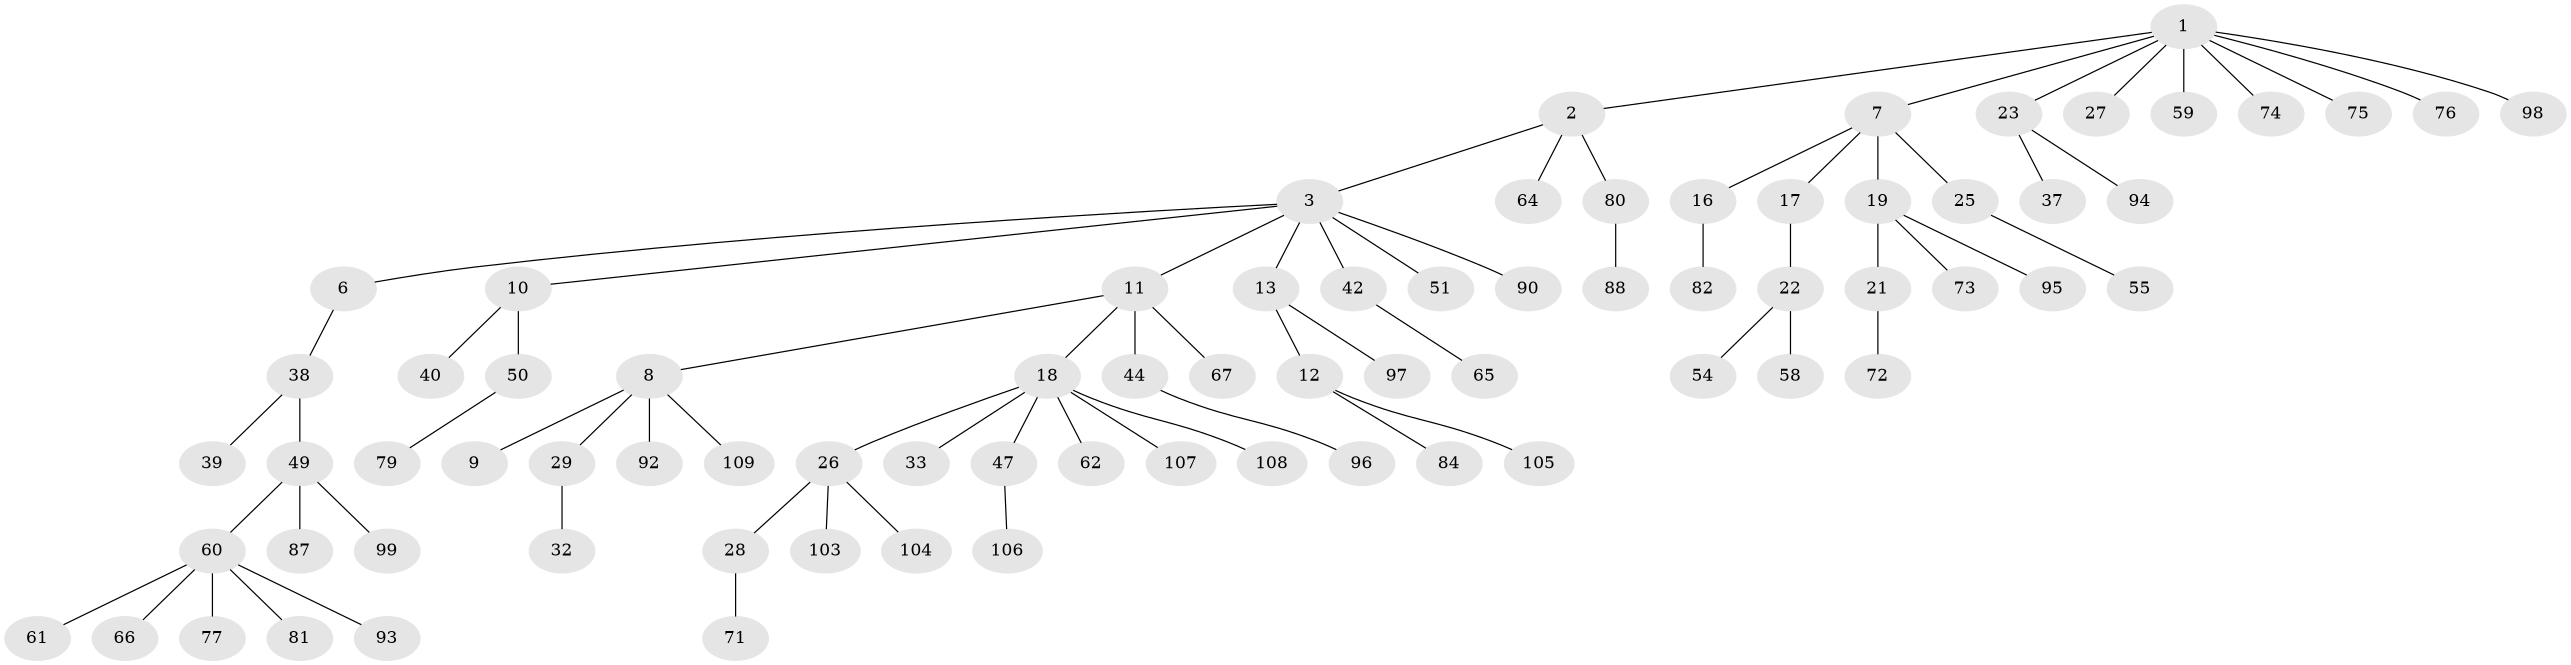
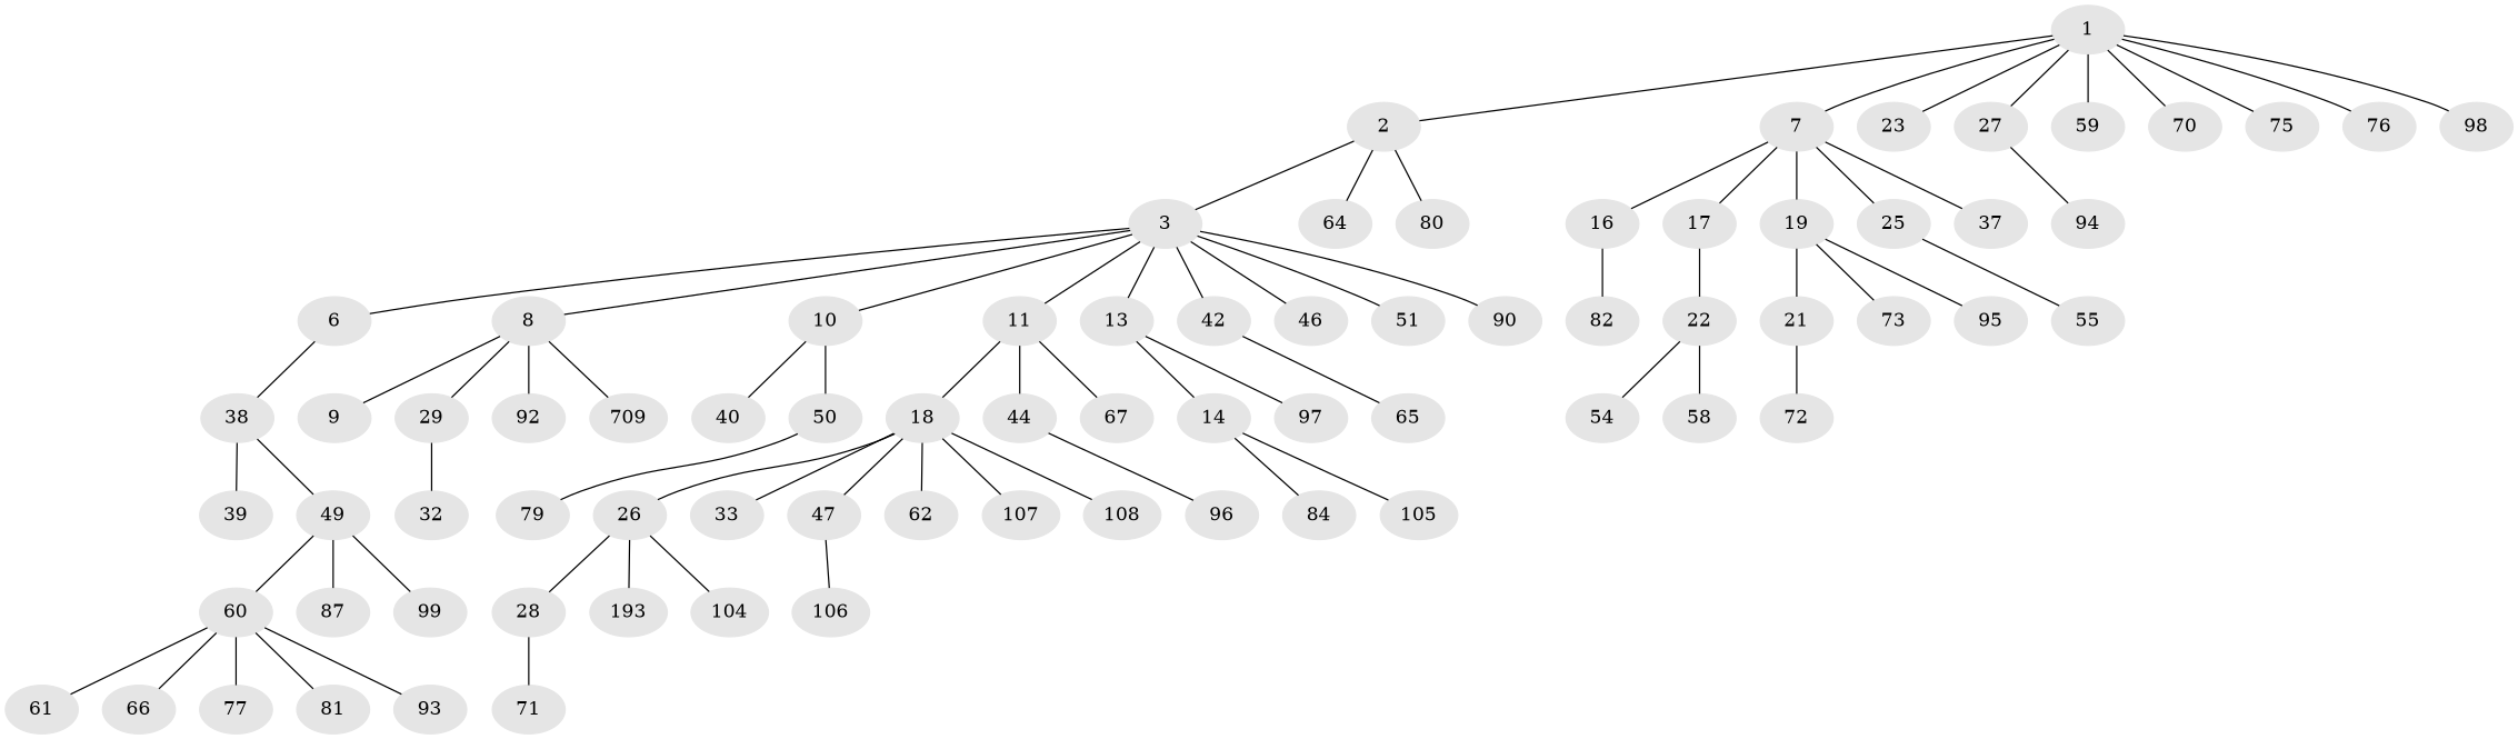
  graph {
    node [color=gray90 style=filled]
    1 [super="+4"]
    2 [super="+31"]
    7 [super="+15"]
    23 [super="+56"]
    27
    59
-   70 [label=74]
+   70
    75
    76
    98
    3 [super="+5"]
    64
    80
    16 [super="+20"]
    17 [super="+24"]
    19 [super="+30"]
    25
    37 [super="+68"]
    94
    6 [super="+89"]
    8 [super="+102"]
    10 [super="+12"]
    11 [super="+43"]
    13
    42
+   46 [super="+57"]
    51
    90 [super="+91"]
-   88
    38 [super="+52"]
    9
    29
    92
-   109
+   109 [label=709]
    40
    50
    18 [super="+86"]
    44
    67
-   14 [super="+63" label=12]
+   14 [super="+63"]
    97
    84
    105
    65
    39 [super="+41"]
    49 [super="+85"]
    82
    22 [super="+34"]
    21 [super="+53"]
    73
    95
    55 [super="+74"]
    32
    79
    26 [super="+35"]
    33 [super="+45"]
    47 [super="+48"]
    62
    107
    108
    96 [super="+100"]
    54
    58
    28 [super="+36"]
-   103
+   103 [label=193]
    104
    106
    72
    71
    60 [super="+69"]
    87
    99
    61 [super="+101"]
    66 [super="+78"]
    77
    81
    93
    1 -- 2
    1 -- 7
    1 -- 23
    1 -- 27
    1 -- 59
    1 -- 70
    1 -- 75
    1 -- 76
    1 -- 98
    2 -- 3
    2 -- 64
    2 -- 80
    7 -- 16
    7 -- 17
    7 -- 19
    7 -- 25
-   23 -- 37
-   23 -- 94
+   7 -- 37
+   27 -- 94
    3 -- 6
-   11 -- 8
+   3 -- 8
    3 -- 10
    3 -- 11
    3 -- 13
    3 -- 42
+   3 -- 46
    3 -- 51
    3 -- 90
-   80 -- 88
    16 -- 82
    17 -- 22
    19 -- 21
    19 -- 73
    19 -- 95
    25 -- 55
    6 -- 38
    8 -- 9
    8 -- 29
    8 -- 92
    8 -- 109
    10 -- 40
    10 -- 50
    11 -- 18
    11 -- 44
    11 -- 67
    13 -- 14
    13 -- 97
    42 -- 65
    38 -- 39
    38 -- 49
    29 -- 32
    50 -- 79
    18 -- 26
    18 -- 33
    18 -- 47
    18 -- 62
    18 -- 107
    18 -- 108
    44 -- 96
    14 -- 84
    14 -- 105
    49 -- 60
    49 -- 87
    49 -- 99
    22 -- 54
    22 -- 58
    21 -- 72
    26 -- 28
    26 -- 103
    26 -- 104
    47 -- 106
    28 -- 71
    60 -- 61
    60 -- 66
    60 -- 77
    60 -- 81
    60 -- 93
  }
